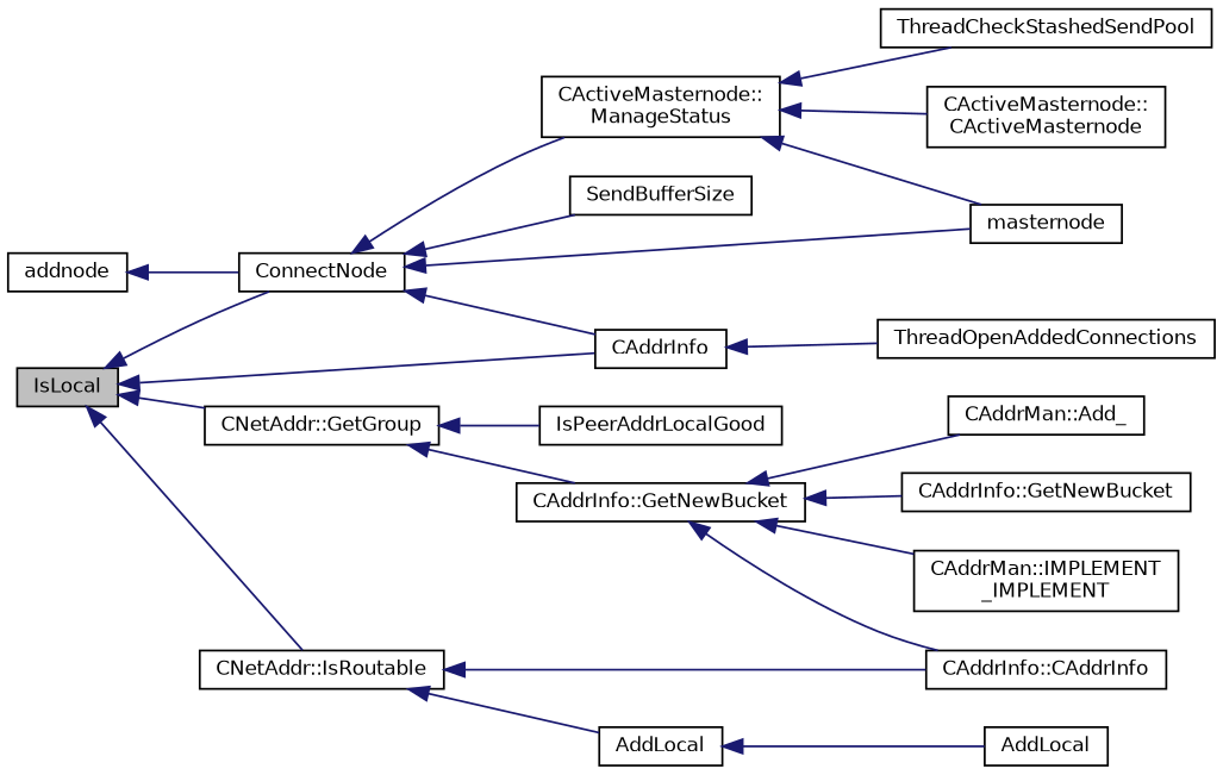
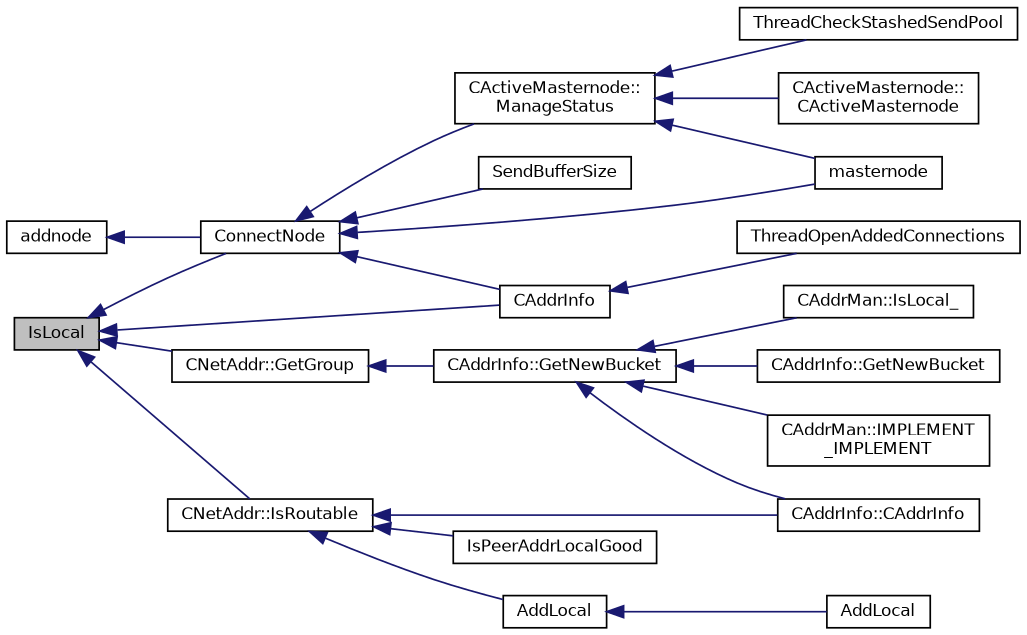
  digraph {
    rankdir=LR
    node [color=black fillcolor=white fontname=Helvetica fontsize=10 shape=record style=filled]
    edge [color=midnightblue dir=back fontname=Helvetica fontsize=10 labelfontname=Helvetica labelfontsize=10 style=solid]
    n1 [fillcolor=grey75 fontcolor=black height=0.2 label=IsLocal width=0.4]
    n2 [height=0.2 label=ConnectNode width=0.4]
    n3 [height=0.2 label=CAddrInfo width=0.4]
    n4 [height=0.2 label="CNetAddr::IsRoutable" width=0.4]
    n5 [height=0.2 label="CNetAddr::GetGroup" width=0.4]
    n6 [height=0.2 label="CActiveMasternode::\lManageStatus" width=0.4]
    n7 [height=0.2 label=masternode width=0.4]
    n8 [height=0.2 label=SendBufferSize width=0.4]
    n9 [height=0.2 label=ThreadOpenAddedConnections width=0.4]
    n10 [height=0.2 label=IsPeerAddrLocalGood width=0.4]
    n11 [height=0.2 label=AddLocal width=0.4]
    n12 [height=0.2 label="CAddrInfo::CAddrInfo" width=0.4]
    n13 [height=0.2 label="CAddrInfo::GetNewBucket" width=0.4]
    n14 [height=0.2 label="CActiveMasternode::\lCActiveMasternode" width=0.4]
    n15 [height=0.2 label=ThreadCheckStashedSendPool width=0.4]
    n16 [height=0.2 label=addnode width=0.4]
-   n17 [height=0.2 label="CAddrMan::Add_" width=0.4]
+   n17 [height=0.2 label="CAddrMan::IsLocal_" width=0.4]
    n18 [height=0.2 label=AddLocal width=0.4]
    n19 [height=0.2 label="CAddrInfo::GetNewBucket" width=0.4]
    n20 [height=0.2 label="CAddrMan::IMPLEMENT\l_IMPLEMENT" width=0.4]
    n1 -> n2
    n1 -> n3
    n1 -> n4
    n1 -> n5
    n2 -> n3
    n2 -> n6
    n2 -> n7
    n2 -> n8
    n3 -> n9
-   n5 -> n10
+   n4 -> n10
    n4 -> n11
    n4 -> n12
    n5 -> n13
    n6 -> n7
    n6 -> n14
    n6 -> n15
    n11 -> n18
    n13 -> n12
    n13 -> n17
    n13 -> n19
    n13 -> n20
    n16 -> n2
  }
